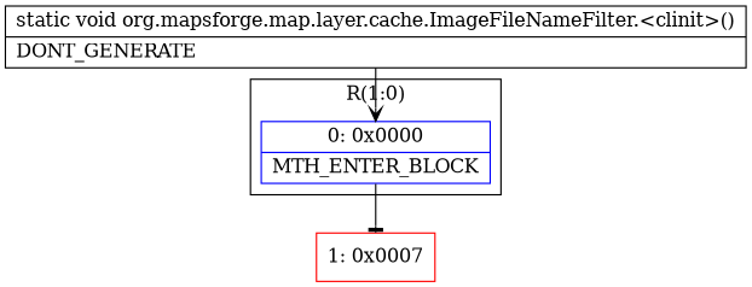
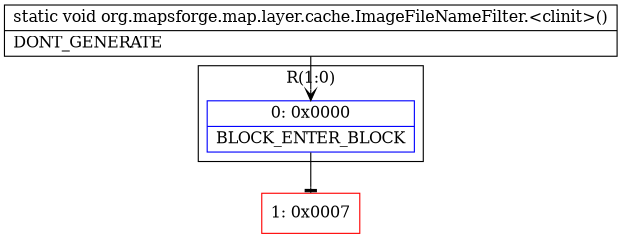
  digraph {
    node [shape=record style=filled fillcolor=white]
-   n1 [color=blue label="{0\:\ 0x0000|MTH_ENTER_BLOCK\l}"]
+   n1 [color=blue label="{0\:\ 0x0000|BLOCK_ENTER_BLOCK\l}"]
    n2 [color=red label="{1\:\ 0x0007}"]
    n3 [label="{static void org.mapsforge.map.layer.cache.ImageFileNameFilter.\<clinit\>()  | DONT_GENERATE\l}"]
    subgraph cluster_1 {
      label="R(1:0)"
      n1
    }
    n1 -> n2 [arrowhead=tee]
    n3 -> n1 [arrowhead=vee]
  }
